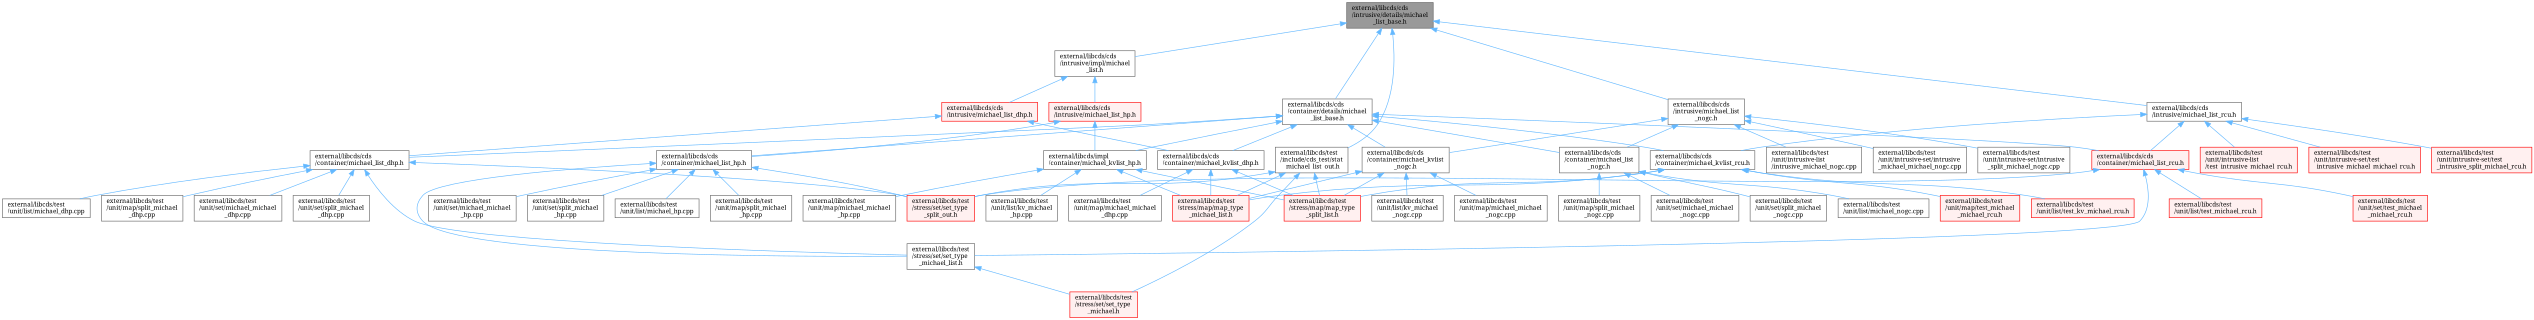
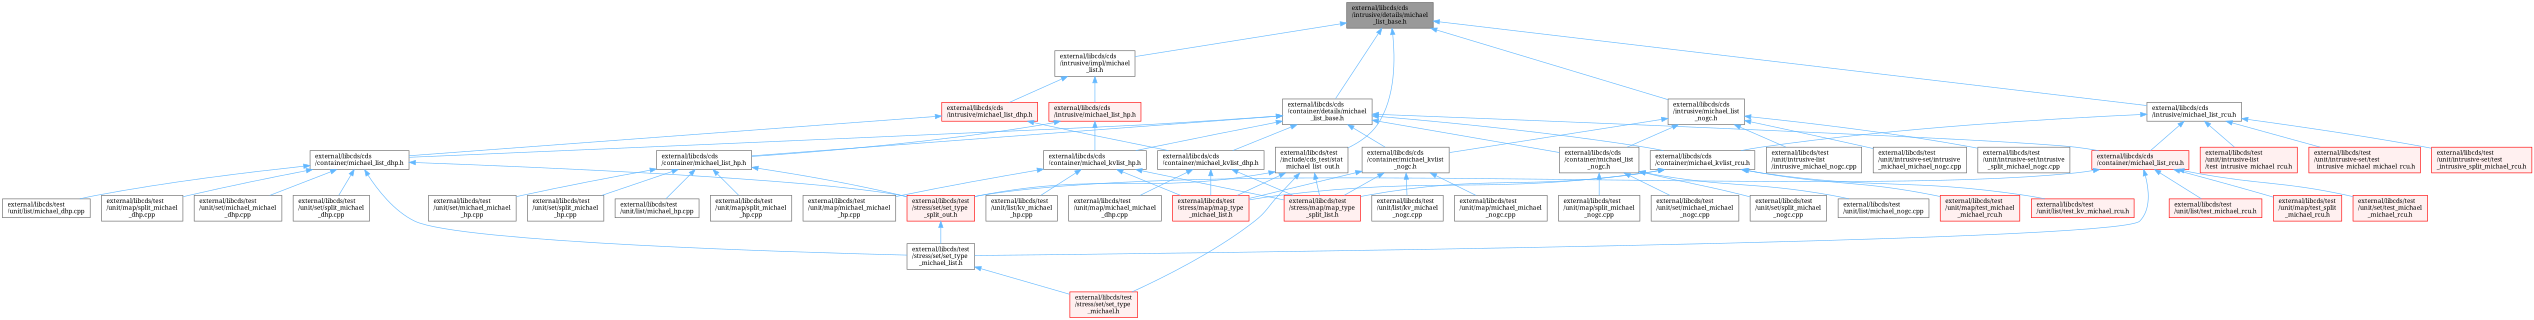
  digraph {
    fontname="Noto Serif"
    node [color=grey40 fillcolor=white fontname="Noto Serif" fontsize=10 shape=box style=filled]
    edge [color=steelblue1 dir=back fontname="Noto Serif" fontsize=10 labelfontname=Helvetica labelfontsize=10 style=solid]
    n1 [color=gray40 fillcolor=grey60 fontcolor=black height=0.2 label="external/libcds/cds\l/intrusive/details/michael\l_list_base.h" width=0.4]
    n2 [height=0.2 label="external/libcds/cds\l/container/details/michael\l_list_base.h" width=0.4]
    n3 [height=0.2 label="external/libcds/cds\l/intrusive/impl/michael\l_list.h" width=0.4]
    n4 [height=0.2 label="external/libcds/cds\l/intrusive/michael_list\l_nogc.h" width=0.4]
    n5 [height=0.2 label="external/libcds/cds\l/intrusive/michael_list_rcu.h" width=0.4]
    n6 [height=0.2 label="external/libcds/test\l/include/cds_test/stat\l_michael_list_out.h" width=0.4]
    n7 [height=0.2 label="external/libcds/cds\l/container/michael_kvlist_dhp.h" width=0.4]
-   n8 [height=0.2 label="external/libcds/impl\l/container/michael_kvlist_hp.h" width=0.4]
+   n8 [height=0.2 label="external/libcds/cds\l/container/michael_kvlist_hp.h" width=0.4]
    n9 [height=0.2 label="external/libcds/cds\l/container/michael_kvlist\l_nogc.h" width=0.4]
    n10 [height=0.2 label="external/libcds/cds\l/container/michael_kvlist_rcu.h" width=0.4]
    n11 [height=0.2 label="external/libcds/cds\l/container/michael_list_dhp.h" width=0.4]
    n12 [height=0.2 label="external/libcds/cds\l/container/michael_list_hp.h" width=0.4]
    n13 [height=0.2 label="external/libcds/cds\l/container/michael_list\l_nogc.h" width=0.4]
    n14 [color=red fillcolor="#FFF0F0" height=0.2 label="external/libcds/cds\l/container/michael_list_rcu.h" width=0.4]
    n15 [color=red fillcolor="#FFF0F0" height=0.2 label="external/libcds/cds\l/intrusive/michael_list_dhp.h" width=0.4]
    n16 [color=red fillcolor="#FFF0F0" height=0.2 label="external/libcds/cds\l/intrusive/michael_list_hp.h" width=0.4]
    n17 [height=0.2 label="external/libcds/test\l/unit/intrusive-list\l/intrusive_michael_nogc.cpp" width=0.4]
    n18 [height=0.2 label="external/libcds/test\l/unit/intrusive-set/intrusive\l_michael_michael_nogc.cpp" width=0.4]
    n19 [height=0.2 label="external/libcds/test\l/unit/intrusive-set/intrusive\l_split_michael_nogc.cpp" width=0.4]
    n20 [color=red fillcolor="#FFF0F0" height=0.2 label="external/libcds/test\l/unit/intrusive-list\l/test_intrusive_michael_rcu.h" width=0.4]
    n21 [color=red fillcolor="#FFF0F0" height=0.2 label="external/libcds/test\l/unit/intrusive-set/test\l_intrusive_michael_michael_rcu.h" width=0.4]
    n22 [color=red fillcolor="#FFF0F0" height=0.2 label="external/libcds/test\l/unit/intrusive-set/test\l_intrusive_split_michael_rcu.h" width=0.4]
    n23 [color=red fillcolor="#FFF0F0" height=0.2 label="external/libcds/test\l/stress/map/map_type\l_michael_list.h" width=0.4]
    n24 [color=red fillcolor="#FFF0F0" height=0.2 label="external/libcds/test\l/stress/map/map_type\l_split_list.h" width=0.4]
    n25 [color=red fillcolor="#FFF0F0" height=0.2 label="external/libcds/test\l/stress/set/set_type\l_split_out.h" width=0.4]
    n26 [color=red fillcolor="#FFF0F0" height=0.2 label="external/libcds/test\l/stress/set/set_type\l_michael.h" width=0.4]
    n27 [height=0.2 label="external/libcds/test\l/unit/map/michael_michael\l_dhp.cpp" width=0.4]
    n28 [height=0.2 label="external/libcds/test\l/unit/list/kv_michael\l_hp.cpp" width=0.4]
    n29 [height=0.2 label="external/libcds/test\l/unit/map/michael_michael\l_hp.cpp" width=0.4]
    n30 [height=0.2 label="external/libcds/test\l/unit/list/kv_michael\l_nogc.cpp" width=0.4]
    n31 [height=0.2 label="external/libcds/test\l/unit/map/michael_michael\l_nogc.cpp" width=0.4]
    n32 [color=red fillcolor="#FFF0F0" height=0.2 label="external/libcds/test\l/unit/list/test_kv_michael_rcu.h" width=0.4]
    n33 [color=red fillcolor="#FFF0F0" height=0.2 label="external/libcds/test\l/unit/map/test_michael\l_michael_rcu.h" width=0.4]
    n34 [height=0.2 label="external/libcds/test\l/stress/set/set_type\l_michael_list.h" width=0.4]
    n35 [height=0.2 label="external/libcds/test\l/unit/list/michael_dhp.cpp" width=0.4]
    n36 [height=0.2 label="external/libcds/test\l/unit/map/split_michael\l_dhp.cpp" width=0.4]
    n37 [height=0.2 label="external/libcds/test\l/unit/set/michael_michael\l_dhp.cpp" width=0.4]
    n38 [height=0.2 label="external/libcds/test\l/unit/set/split_michael\l_dhp.cpp" width=0.4]
    n39 [height=0.2 label="external/libcds/test\l/unit/list/michael_hp.cpp" width=0.4]
    n40 [height=0.2 label="external/libcds/test\l/unit/map/split_michael\l_hp.cpp" width=0.4]
    n41 [height=0.2 label="external/libcds/test\l/unit/set/michael_michael\l_hp.cpp" width=0.4]
    n42 [height=0.2 label="external/libcds/test\l/unit/set/split_michael\l_hp.cpp" width=0.4]
    n43 [height=0.2 label="external/libcds/test\l/unit/list/michael_nogc.cpp" width=0.4]
    n44 [height=0.2 label="external/libcds/test\l/unit/map/split_michael\l_nogc.cpp" width=0.4]
    n45 [height=0.2 label="external/libcds/test\l/unit/set/michael_michael\l_nogc.cpp" width=0.4]
    n46 [height=0.2 label="external/libcds/test\l/unit/set/split_michael\l_nogc.cpp" width=0.4]
    n47 [color=red fillcolor="#FFF0F0" height=0.2 label="external/libcds/test\l/unit/list/test_michael_rcu.h" width=0.4]
+   n48 [color=red fillcolor="#FFF0F0" height=0.2 label="external/libcds/test\l/unit/map/test_split\l_michael_rcu.h" width=0.4]
    n49 [color=red fillcolor="#FFF0F0" height=0.2 label="external/libcds/test\l/unit/set/test_michael\l_michael_rcu.h" width=0.4]
    n1 -> n2
    n1 -> n3
    n1 -> n4
    n1 -> n5
    n1 -> n6
    n2 -> n7
    n2 -> n8
    n2 -> n9
    n2 -> n10
    n2 -> n11
    n2 -> n12
    n2 -> n13
    n2 -> n14
    n3 -> n15
    n3 -> n16
    n4 -> n9
    n4 -> n13
    n4 -> n17
    n4 -> n18
    n4 -> n19
    n5 -> n10
    n5 -> n14
    n5 -> n20
    n5 -> n21
    n5 -> n22
    n6 -> n23
    n6 -> n24
    n6 -> n25
    n6 -> n26
    n7 -> n23
    n7 -> n24
    n7 -> n27
    n8 -> n23
    n8 -> n24
    n8 -> n28
    n8 -> n29
    n9 -> n23
    n9 -> n24
    n9 -> n30
    n9 -> n31
    n10 -> n23
    n10 -> n24
    n10 -> n32
    n10 -> n33
    n11 -> n25
    n11 -> n34
    n11 -> n35
    n11 -> n36
    n11 -> n37
    n11 -> n38
    n12 -> n25
-   n12 -> n34
+   n25 -> n34
    n12 -> n39
    n12 -> n40
    n12 -> n41
    n12 -> n42
    n13 -> n43
    n13 -> n44
    n13 -> n45
    n13 -> n46
    n14 -> n25
    n14 -> n34
    n14 -> n47
+   n14 -> n48
    n14 -> n49
    n15 -> n7
    n15 -> n11
    n16 -> n8
    n16 -> n12
    n34 -> n26
  }
